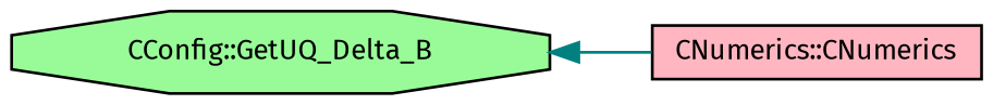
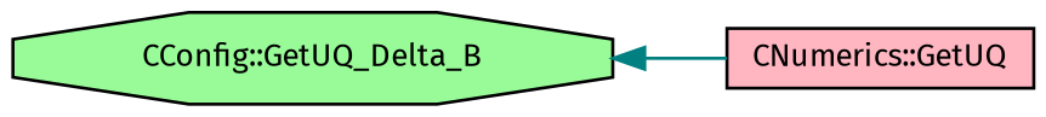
  digraph {
    rankdir=LR
    fontname="Fira Sans"
    node [color=black fontname="Fira Sans" fontsize=10 style=filled]
    n1 [fillcolor=palegreen fontcolor=black height=0.2 label="CConfig::GetUQ_Delta_B" shape=octagon width=0.4]
-   n2 [fillcolor=lightpink height=0.2 label="CNumerics::CNumerics" shape=box width=0.4]
+   n2 [fillcolor=lightpink height=0.2 label="CNumerics::GetUQ" shape=box width=0.4]
    n1 -> n2 [color=teal dir=back fontname="Fira Sans" fontsize=10 labelfontname=Helvetica labelfontsize=10 style=solid]
  }
